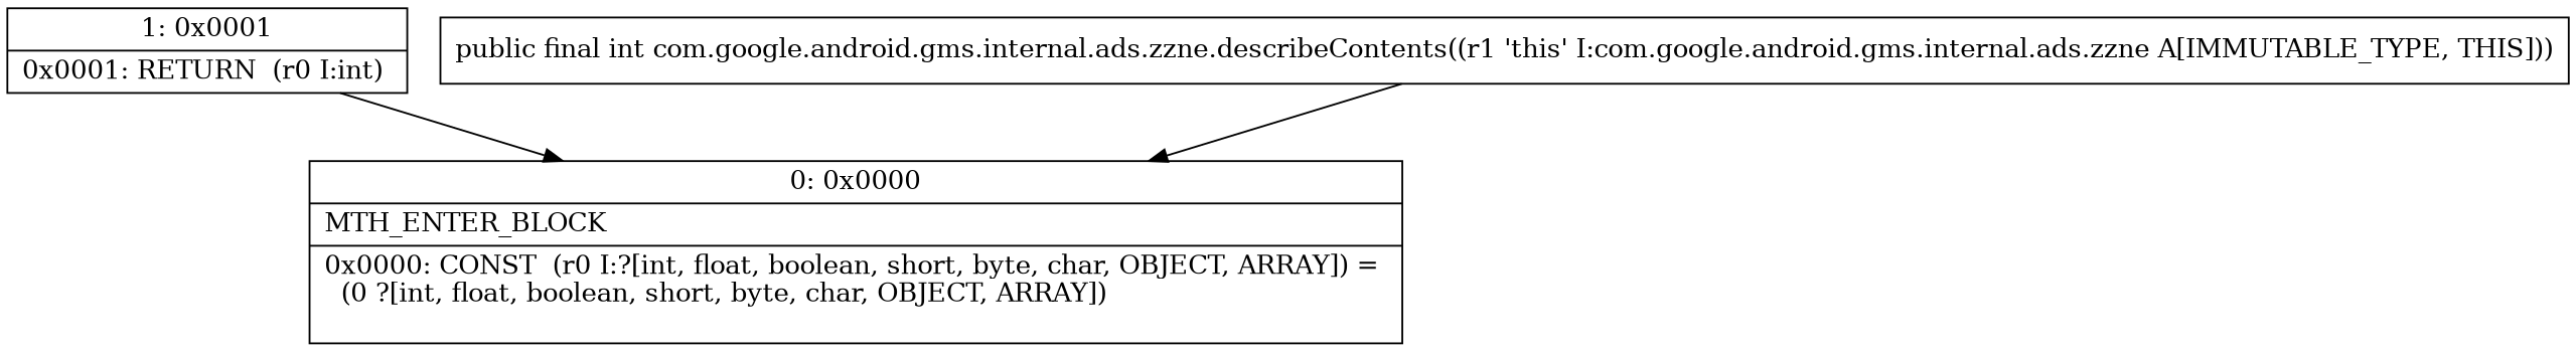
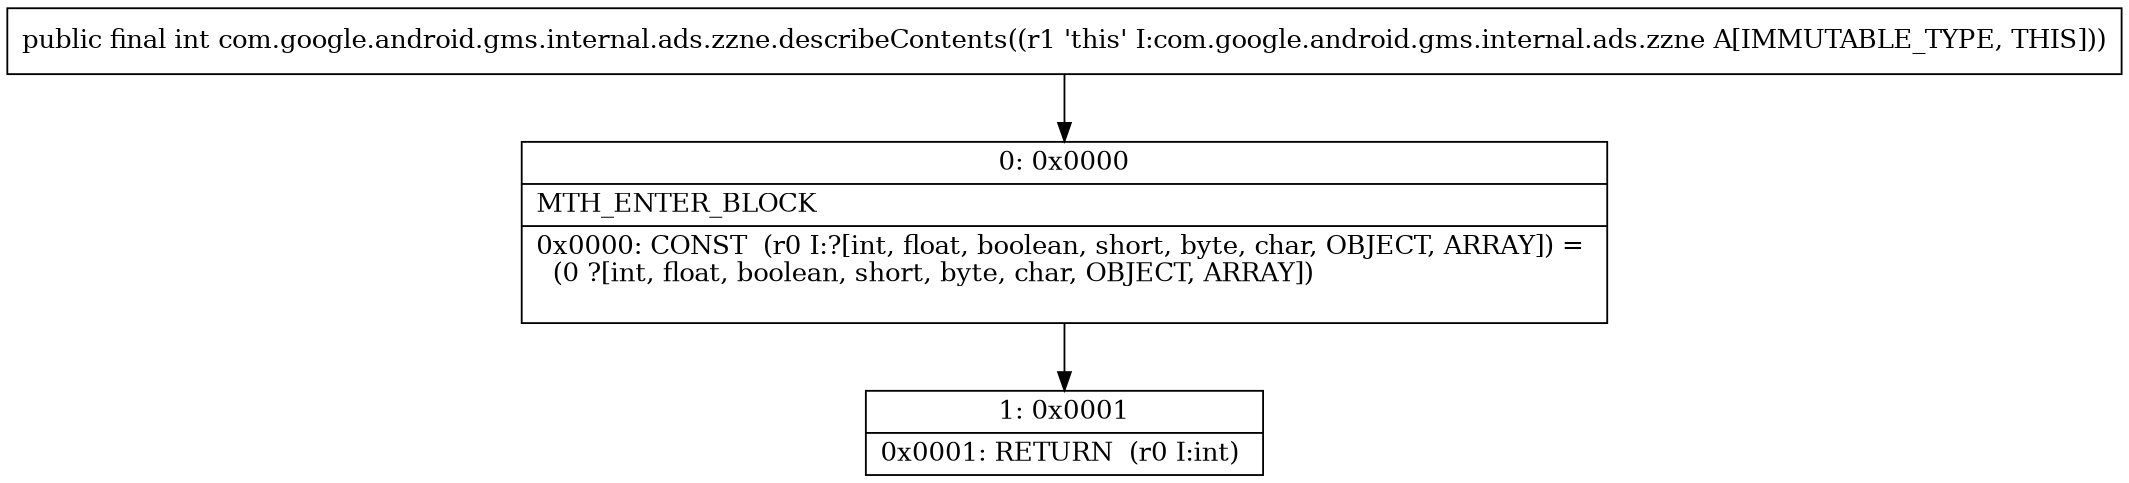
  digraph {
    node [shape=record]
    n1 [label="{0\:\ 0x0000|MTH_ENTER_BLOCK\l|0x0000: CONST  (r0 I:?[int, float, boolean, short, byte, char, OBJECT, ARRAY]) = \l  (0 ?[int, float, boolean, short, byte, char, OBJECT, ARRAY])\l \l}"]
    n2 [label="{1\:\ 0x0001|0x0001: RETURN  (r0 I:int) \l}"]
    n3 [label="{public final int com.google.android.gms.internal.ads.zzne.describeContents((r1 'this' I:com.google.android.gms.internal.ads.zzne A[IMMUTABLE_TYPE, THIS])) }"]
-   n2 -> n1
+   n1 -> n2
    n3 -> n1
  }
